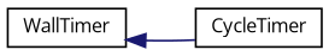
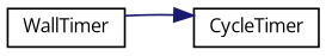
  digraph {
    rankdir=LR
    fontname="Open Sans"
    node [color=black fillcolor=white fontname="Open Sans" fontsize=10 shape=record style=filled]
    n1 [height=0.2 label=WallTimer width=0.4]
    n2 [height=0.2 label=CycleTimer width=0.4]
-   n1 -> n2 [color=midnightblue dir=back fontname="Open Sans" fontsize=10 labelfontname=Helvetica labelfontsize=10 style=solid]
+   n2 -> n1 [color=midnightblue dir=back fontname="Open Sans" fontsize=10 labelfontname=Helvetica labelfontsize=10 style=solid]
  }
